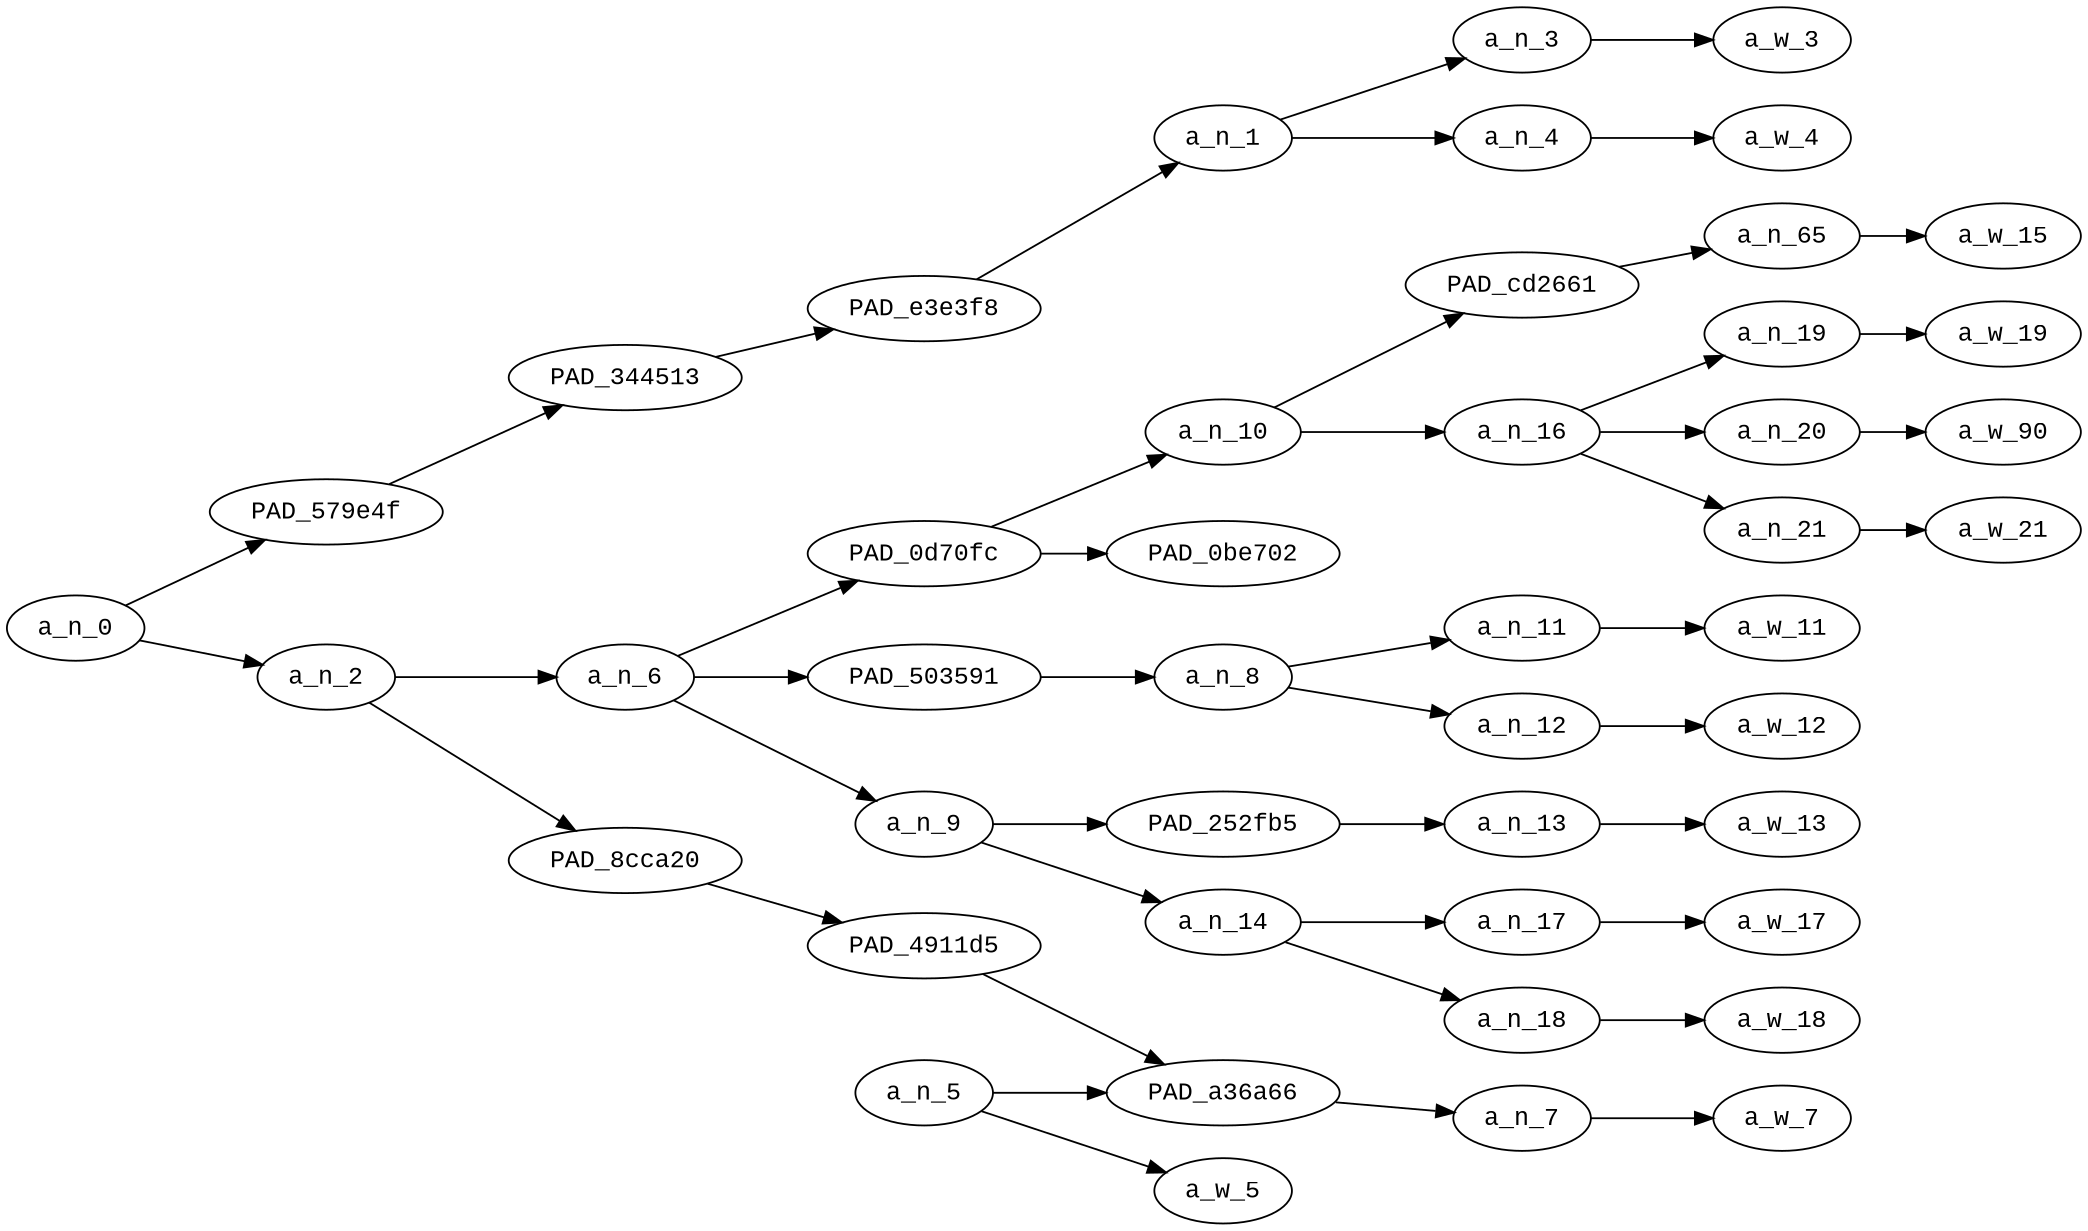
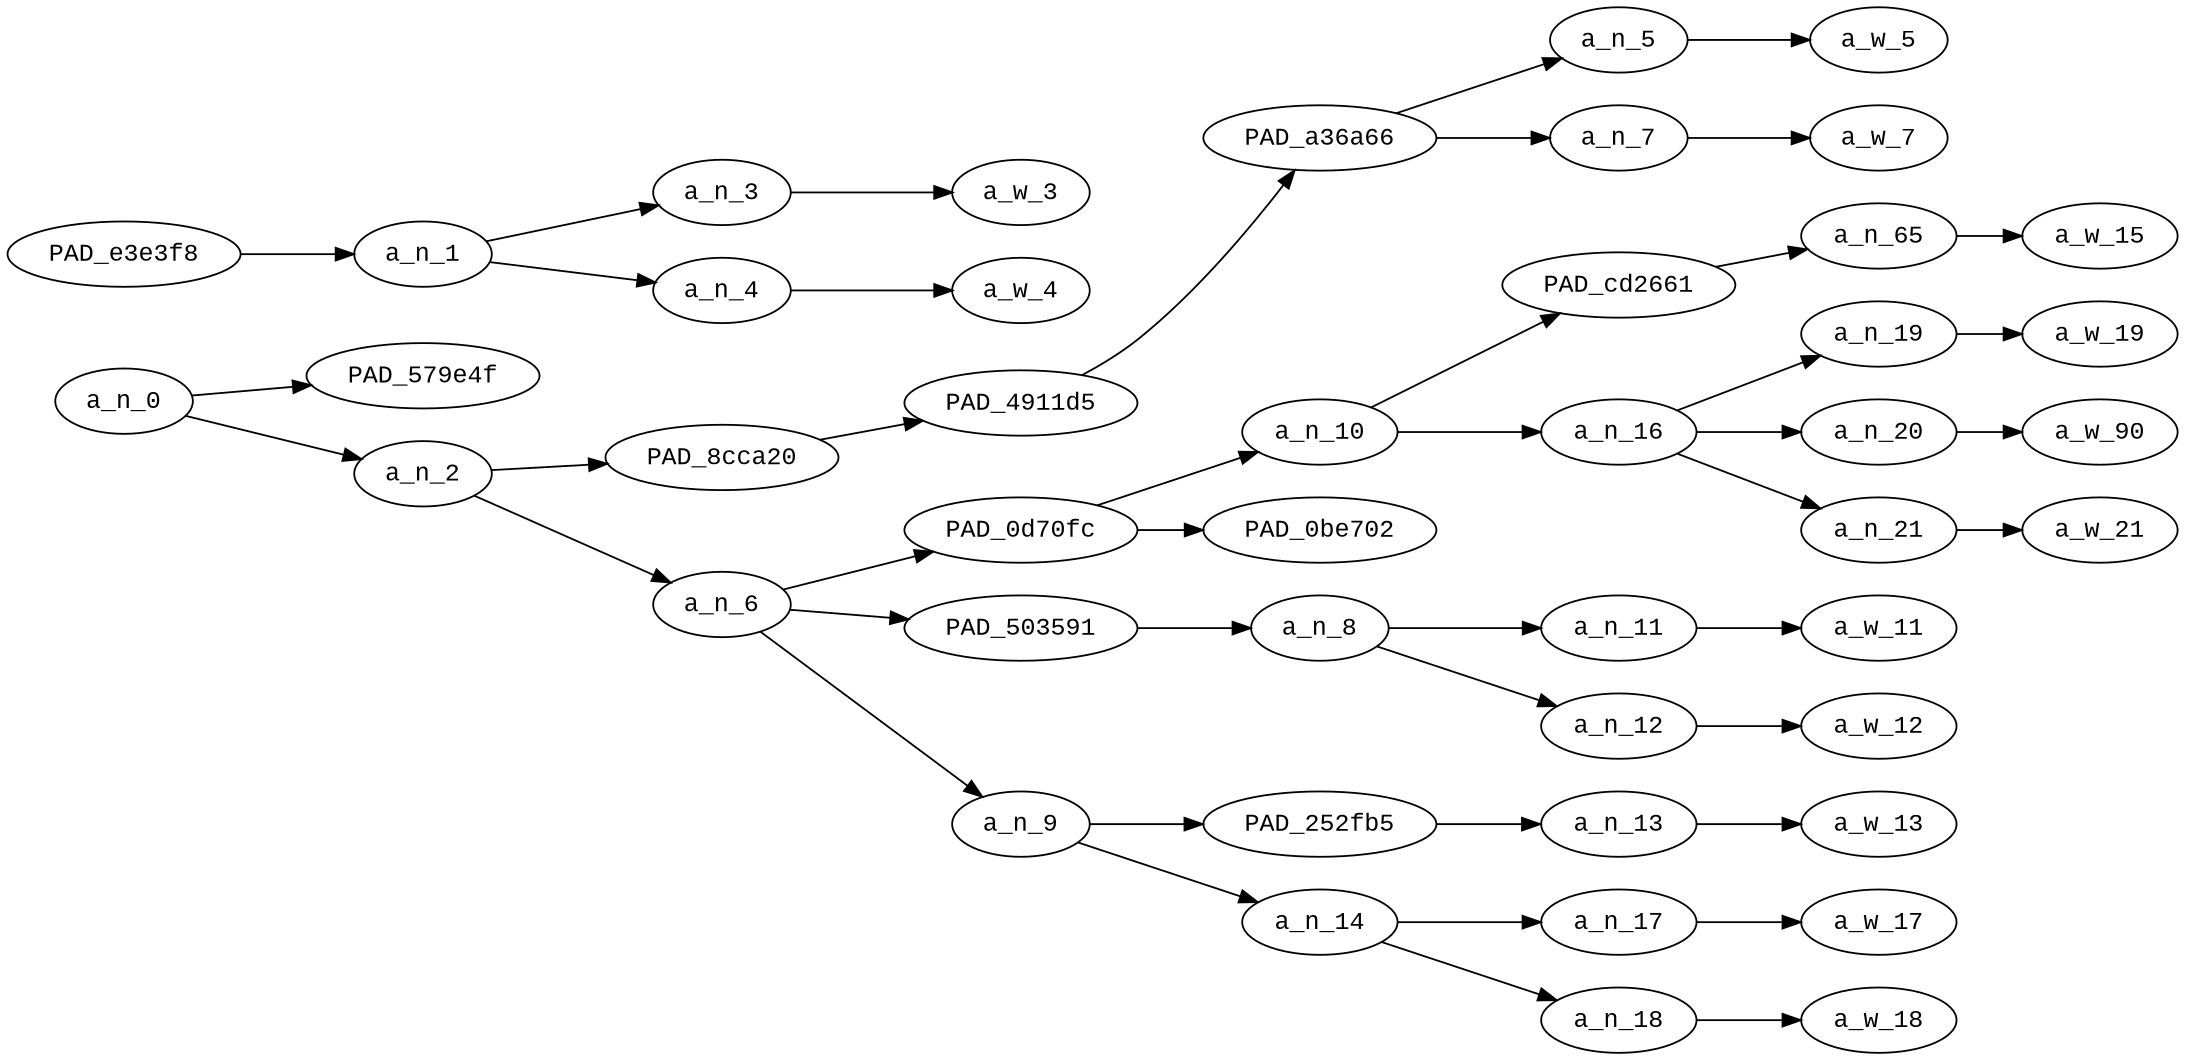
  strict digraph {
    fontname="Liberation Mono"
    rankdir=LR
    node [div_dir=1 fontname="Liberation Mono" index=0 level=1 text_span="[2]" value=0.07445250]
    edge [fontname="Liberation Mono"]
    a_n_0 [level=6 text_span="[0, 1, 2, 3, 4, 5, 6, 7, 8, 9, 10, 11, 12]" value=1.00000001]
    PAD_579e4f [level=5 text_span="[0, 1]"]
    a_n_2 [index=1 level=5 text_span="[2, 3, 4, 5, 6, 7, 8, 9, 10, 11, 12]" value=0.92425470]
-   PAD_344513 [level=4 text_span="[0, 1]"]
    PAD_8cca20 [div_dir=-1 index=1 level=4 value=0.03812856]
    a_n_6 [index=2 level=4 text_span="[3, 4, 5, 6, 7, 8, 9, 10, 11, 12]" value=0.88479296]
    PAD_e3e3f8 [level=3 text_span="[0, 1]"]
    PAD_4911d5 [div_dir=-1 index=1 level=3 value=0.03812856]
    PAD_0d70fc [div_dir=-1 index=2 level=3 text_span="[3]" value=0.06050754]
    PAD_503591 [index=3 level=3 text_span="[4, 5]" value=0.15907291]
    a_n_9 [index=4 level=3 text_span="[6, 7, 8]" value=0.12081395]
    a_n_1 [level=2 text_span="[0, 1]"]
    a_n_3 [text_span="[0]" value=0.03959017]
    a_n_4 [div_dir=-1 index=1 text_span="[1]" value=0.03470870]
    a_w_3 [div_dir=0 level=0 text_span="[0]" value=how]
    a_w_4 [div_dir=0 index=1 level=0 text_span="[1]" value=about]
    PAD_a36a66 [div_dir=-1 index=1 level=2 value=0.03812856]
    a_n_10 [index=5 level=3 text_span="[9, 10, 11, 12]" value=0.54299647]
    PAD_0be702 [div_dir=-1 index=2 level=2 text_span="[3]" value=0.06050754]
    a_n_8 [index=3 level=2 text_span="[4, 5]" value=0.15907291]
    PAD_252fb5 [index=4 level=2 text_span="[6]" value=0.04349794]
    a_n_14 [index=5 level=2 text_span="[7, 8]" value=0.07709417]
    PAD_cd2661 [index=6 level=2 text_span="[9]" value=0.04649993]
    a_n_16 [index=7 level=2 text_span="[10, 11, 12]" value=0.49462204]
    a_n_5 [div_dir=-1 index=2 value=0.03812856]
    a_n_7 [div_dir=-1 index=3 text_span="[3]" value=0.06050754]
    a_w_5 [div_dir=0 index=2 level=0 value=i]
    a_n_11 [div_dir=-1 index=4 text_span="[4]" value=0.04107424]
    a_n_12 [index=5 text_span="[5]" value=0.11781047]
    a_n_13 [index=6 text_span="[6]" value=0.04349794]
    a_n_17 [index=7 text_span="[7]" value=0.04066992]
    a_n_18 [index=8 text_span="[8]" value=0.03627021]
    n33 [index=9 label=a_n_65 text_span="[9]" value=0.04649993]
    a_n_19 [index=10 text_span="[10]" value=0.08888843]
    a_n_20 [index=11 text_span="[11]" value=0.26751895]
    a_n_21 [index=12 text_span="[12]" value=0.13616297]
    a_w_7 [div_dir=0 index=3 level=0 text_span="[3]" value=fire]
    a_w_11 [div_dir=0 index=4 level=0 text_span="[4]" value=a]
    a_w_12 [div_dir=0 index=5 level=0 text_span="[5]" value=lime]
    a_w_13 [div_dir=0 index=6 level=0 text_span="[6]" value=off]
    a_w_17 [div_dir=0 index=7 level=0 text_span="[7]" value=ya]
    a_w_18 [div_dir=0 index=8 level=0 text_span="[8]" value=head]
    a_w_15 [div_dir=0 index=9 level=0 text_span="[9]" value=you]
    a_w_19 [div_dir=0 index=10 level=0 text_span="[10]" value=filthy]
    n45 [div_dir=0 index=11 label=a_w_90 level=0 text_span="[11]" value=paki]
    a_w_21 [div_dir=0 index=12 level=0 text_span="[12]" value=bastard]
    a_n_0 -> PAD_579e4f
    a_n_0 -> a_n_2
-   PAD_579e4f -> PAD_344513
    a_n_2 -> PAD_8cca20
    a_n_2 -> a_n_6
-   PAD_344513 -> PAD_e3e3f8
    PAD_8cca20 -> PAD_4911d5
    a_n_6 -> PAD_0d70fc
    a_n_6 -> PAD_503591
    a_n_6 -> a_n_9
    PAD_e3e3f8 -> a_n_1
    PAD_4911d5 -> PAD_a36a66
    PAD_0d70fc -> a_n_10
    PAD_0d70fc -> PAD_0be702
    PAD_503591 -> a_n_8
    a_n_9 -> PAD_252fb5
    a_n_9 -> a_n_14
    a_n_1 -> a_n_3
    a_n_1 -> a_n_4
    a_n_3 -> a_w_3
    a_n_4 -> a_w_4
-   a_n_5 -> PAD_a36a66
+   PAD_a36a66 -> a_n_5
    PAD_a36a66 -> a_n_7
    a_n_10 -> PAD_cd2661
    a_n_10 -> a_n_16
    a_n_8 -> a_n_11
    a_n_8 -> a_n_12
    PAD_252fb5 -> a_n_13
    a_n_14 -> a_n_17
    a_n_14 -> a_n_18
    PAD_cd2661 -> n33
    a_n_16 -> a_n_19
    a_n_16 -> a_n_20
    a_n_16 -> a_n_21
    a_n_5 -> a_w_5
    a_n_7 -> a_w_7
    a_n_11 -> a_w_11
    a_n_12 -> a_w_12
    a_n_13 -> a_w_13
    a_n_17 -> a_w_17
    a_n_18 -> a_w_18
    n33 -> a_w_15
    a_n_19 -> a_w_19
    a_n_20 -> n45
    a_n_21 -> a_w_21
  }
